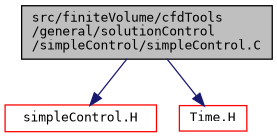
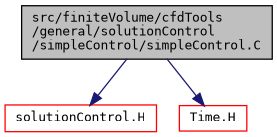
  digraph {
    fontname="DejaVu Sans Mono"
    node [color=red fontname="DejaVu Sans Mono" fontsize=10 shape=record]
    edge [color=midnightblue fontname="DejaVu Sans Mono" fontsize=10 labelfontname=Helvetica labelfontsize=10 style=solid]
    n1 [color=black fillcolor=grey75 fontcolor=black height=0.2 label="src/finiteVolume/cfdTools\l/general/solutionControl\l/simpleControl/simpleControl.C" style=filled width=0.4]
-   n2 [height=0.2 label="simpleControl.H" width=0.4]
+   n2 [height=0.2 label="solutionControl.H" width=0.4]
    n3 [height=0.2 label="Time.H" width=0.4]
    n1 -> n2
    n1 -> n3
  }
